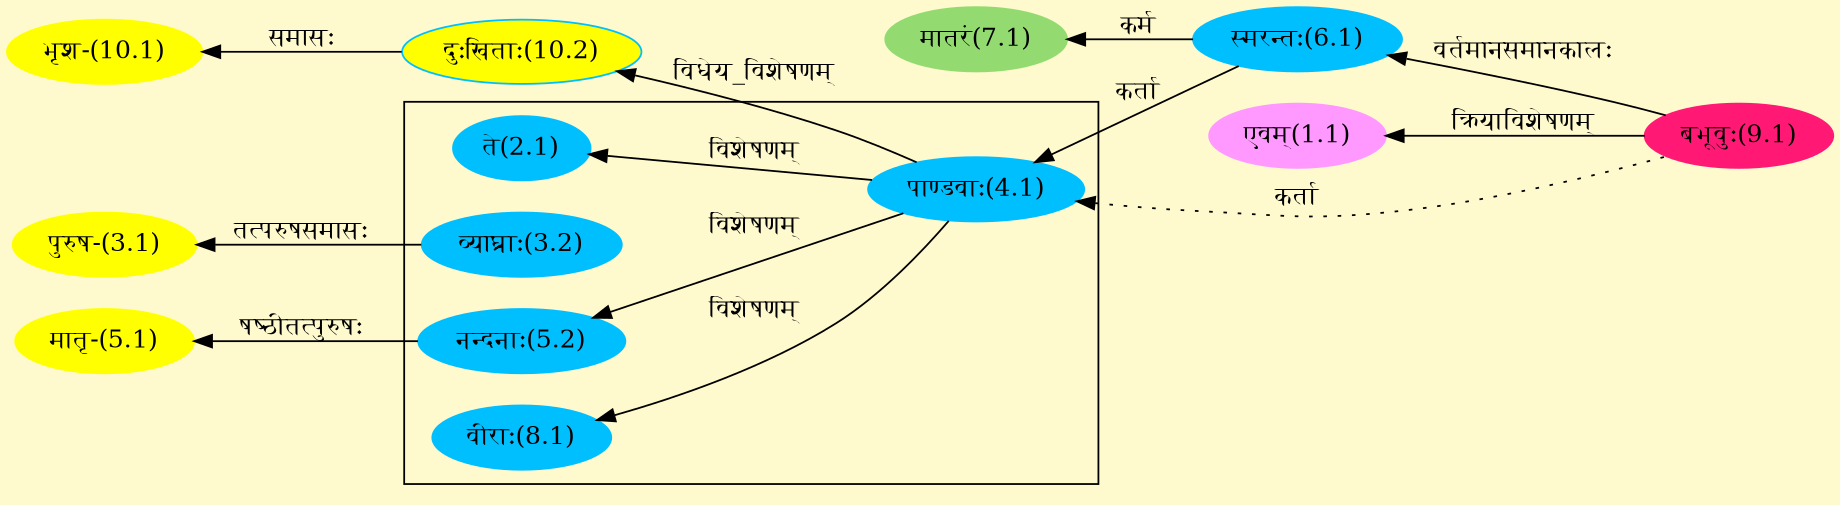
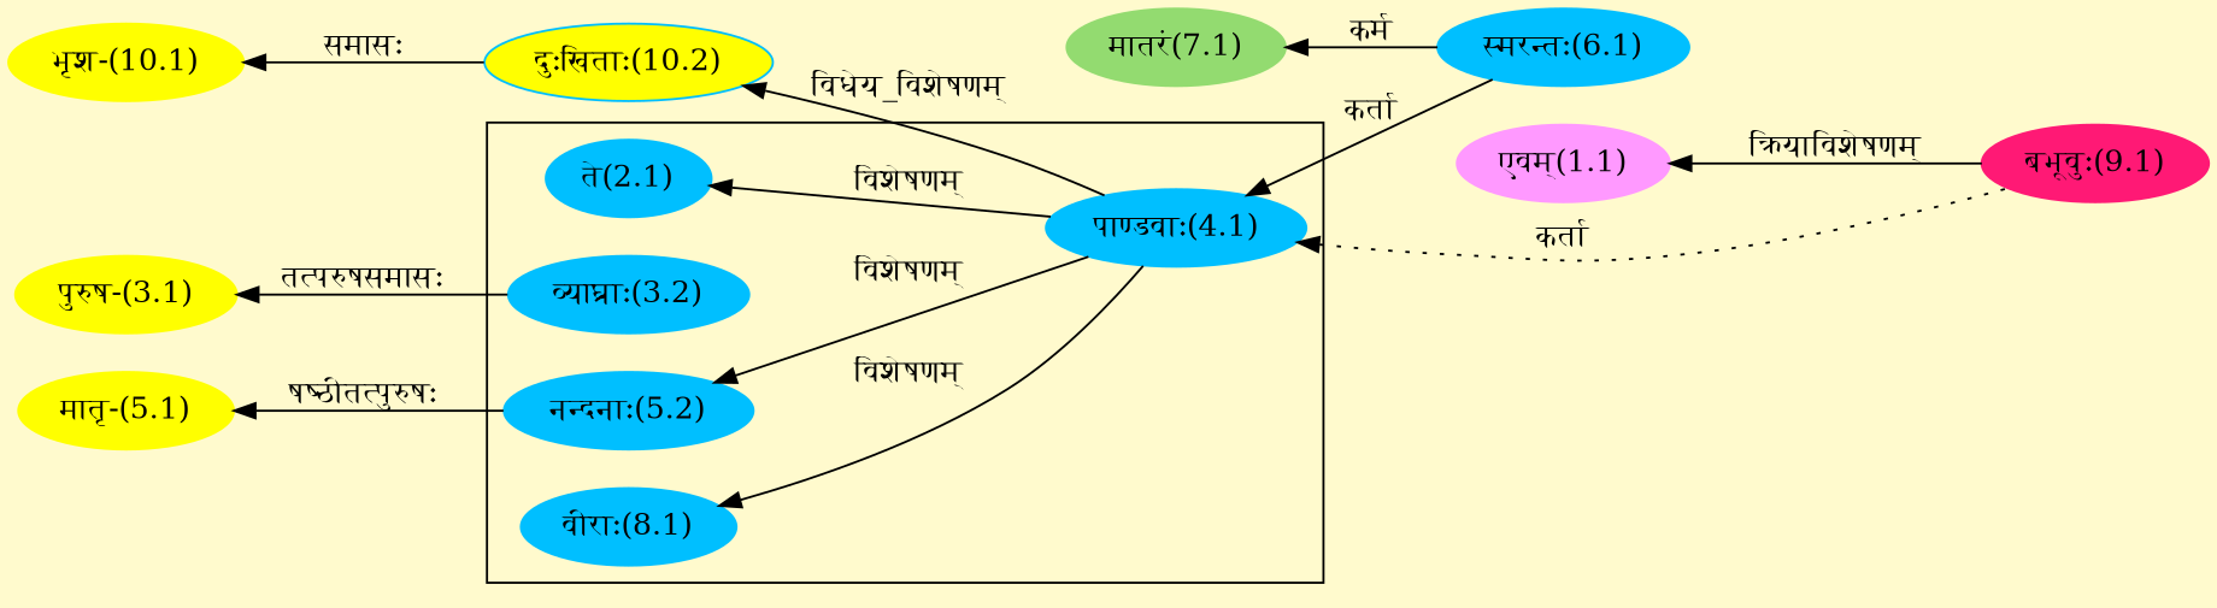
  digraph {
    bgcolor=lemonchiffon1
    compound=true
    rankdir=LR
    node [color="#00BFFF" style=filled]
    edge [dir=back]
    n1 [label="ते(2.1)"]
    n2 [label="पाण्डवाः(4.1)"]
    n3 [label="व्याघ्राः(3.2)"]
    n4 [label="नन्दनाः(5.2)"]
    n5 [label="वीराः(8.1)"]
    n6 [color="#FF1975" label="बभूवुः(9.1)"]
    n7 [label="स्मरन्तः(6.1)"]
    n8 [color="#FF99FF" label="एवम्(1.1)"]
    n9 [color="#FFFF00" label="पुरुष-(3.1)"]
    n10 [color="#FFFF00" label="मातृ-(5.1)"]
    n11 [color="#93DB70" label="मातरं(7.1)"]
    n12 [color="#FFFF00" label="भृश-(10.1)"]
    n13 [fillcolor="#FFFF00" label="दुःखिताः(10.2)"]
    subgraph cluster_1 {
      n1
      n2
      n3
      n4
      n5
    }
    n1 -> n2 [label="विशेषणम्"]
    n2 -> n6 [label="कर्ता" style=dotted]
    n2 -> n7 [label="कर्ता"]
    n4 -> n2 [label="विशेषणम्"]
    n5 -> n2 [label="विशेषणम्"]
-   n7 -> n6 [label="वर्तमानसमानकालः"]
    n8 -> n6 [label="क्रियाविशेषणम्"]
    n9 -> n3 [label="तत्परुषसमासः"]
    n10 -> n4 [label="षष्ठीतत्पुरुषः"]
    n11 -> n7 [label="कर्म"]
    n12 -> n13 [label="समासः"]
    n13 -> n2 [label="विधेय_विशेषणम्"]
  }
